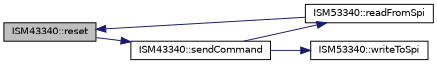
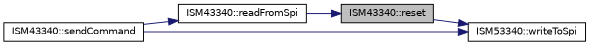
  digraph {
    rankdir=LR
    node [color=black fillcolor=white fontname=Helvetica fontsize=10 shape=record style=filled]
    edge [color=midnightblue fontname=Helvetica fontsize=10 labelfontname=Helvetica labelfontsize=10 style=solid]
    n1 [fillcolor=grey75 fontcolor=black height=0.2 label="ISM43340::reset" width=0.4]
    n2 [height=0.2 label="ISM43340::sendCommand" width=0.4]
-   n3 [height=0.2 label="ISM53340::readFromSpi" width=0.4]
+   n3 [height=0.2 label="ISM43340::readFromSpi" width=0.4]
    n4 [height=0.2 label="ISM53340::writeToSpi" width=0.4]
-   n1 -> n2
+   n1 -> n4
    n2 -> n3
    n2 -> n4
    n3 -> n1
  }
